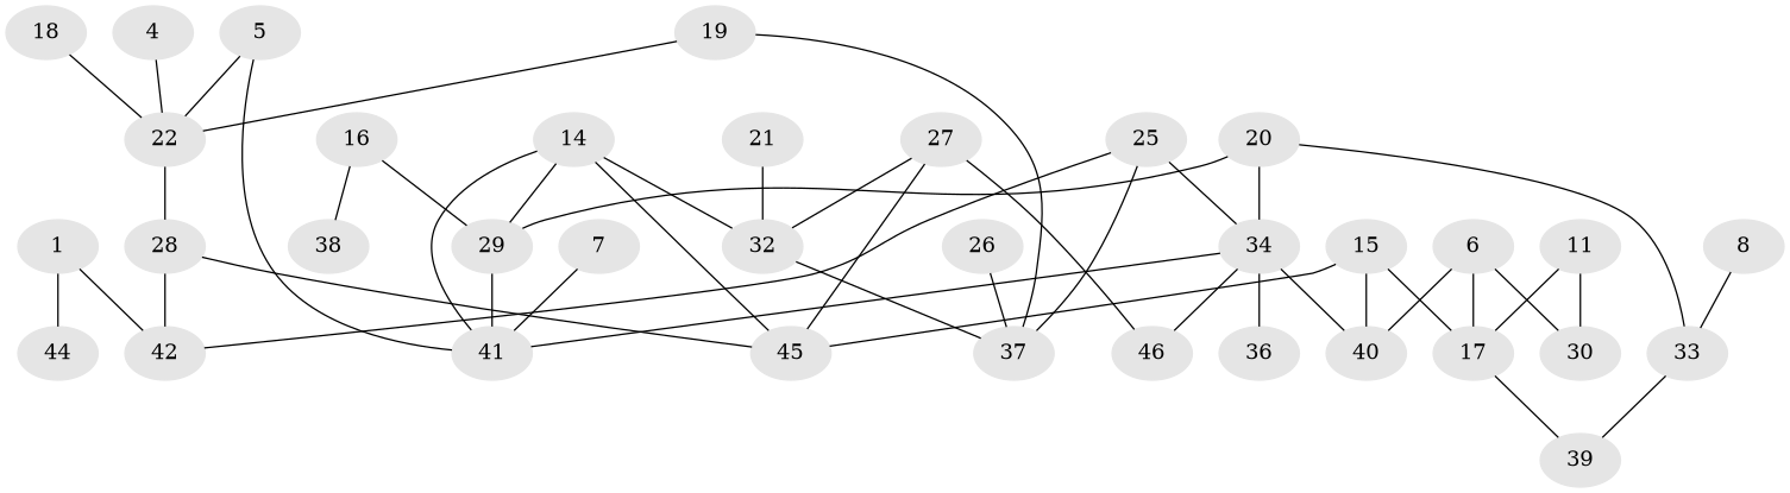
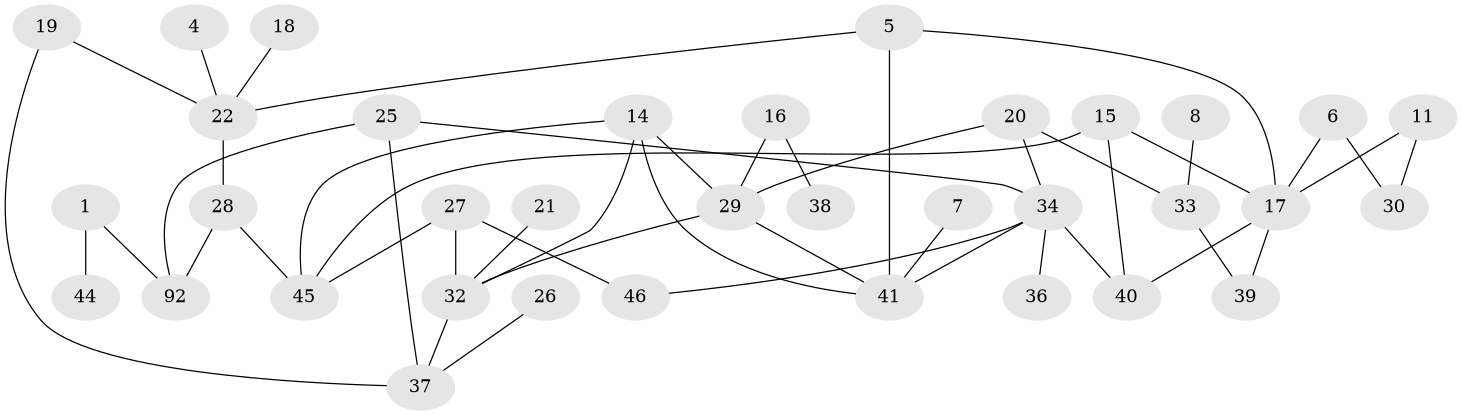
  graph {
    node [color=gray90 style=filled]
    edge [weight=1.0]
    1
-   42
+   42 [label=92]
    44
    4
    22
    28
    5
    17
    41
    40
    39
    6
    30
    7
    8
    33
    11
    14
    29
    32
    45
    37
    15
    16
    38
    18
    19
    20
    34
    46
    36
    21
    25
    26
    27
    1 -- 42
    1 -- 44
    4 -- 22
    22 -- 28
    28 -- 42
    28 -- 45
    5 -- 22
+   5 -- 17
    5 -- 41
-   6 -- 40
+   17 -- 40
    17 -- 39
    6 -- 17
    6 -- 30
    7 -- 41
    8 -- 33
    33 -- 39
    11 -- 17
    11 -- 30
    14 -- 41
    14 -- 29
    14 -- 32
    14 -- 45
    29 -- 41
+   29 -- 32
    32 -- 37
    15 -- 17
    15 -- 40
    15 -- 45
    16 -- 29
    16 -- 38
    18 -- 22
    19 -- 22
    19 -- 37
    20 -- 33
    20 -- 29
    20 -- 34 [weight=2.0]
    34 -- 41
    34 -- 40
    34 -- 46
    34 -- 36
    21 -- 32
    25 -- 42
    25 -- 37
    25 -- 34
    26 -- 37
    27 -- 32
    27 -- 45
    27 -- 46 [weight=2.0]
  }
